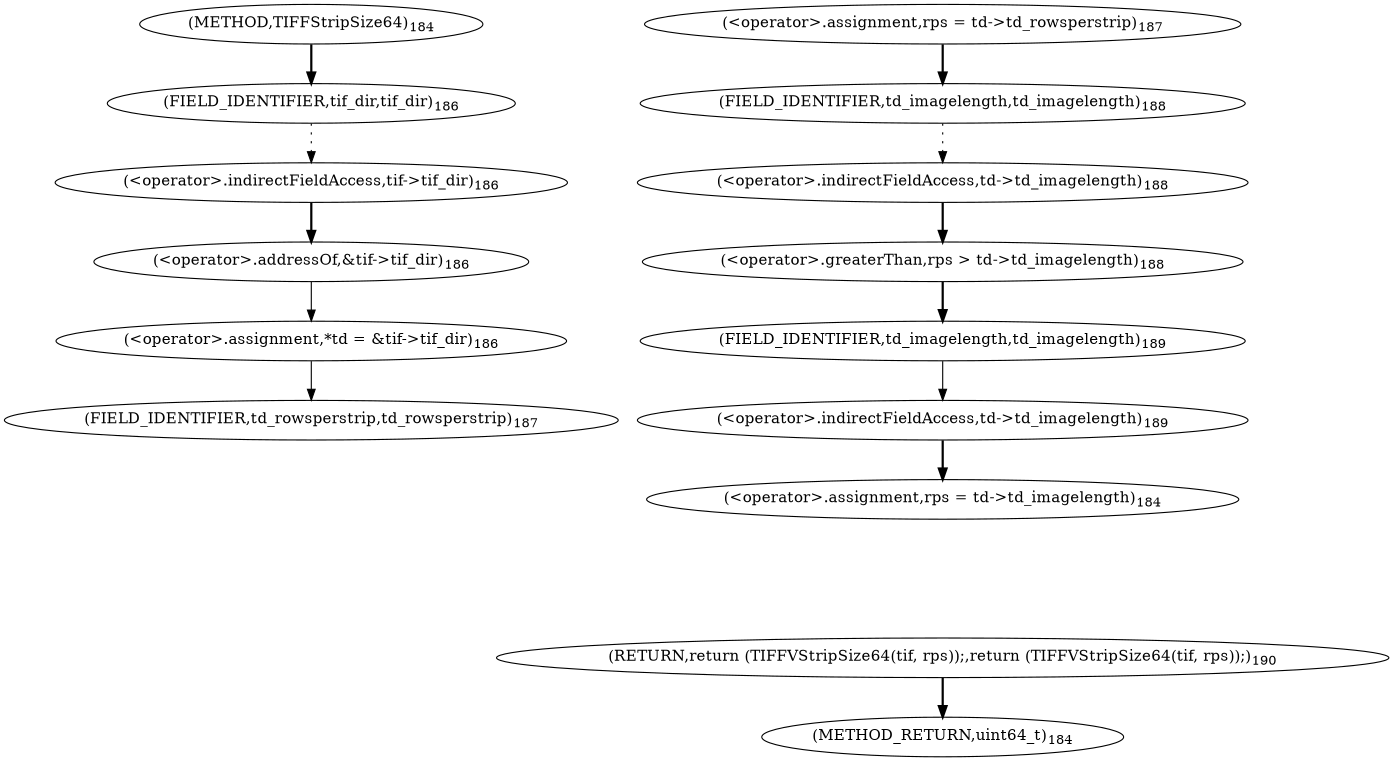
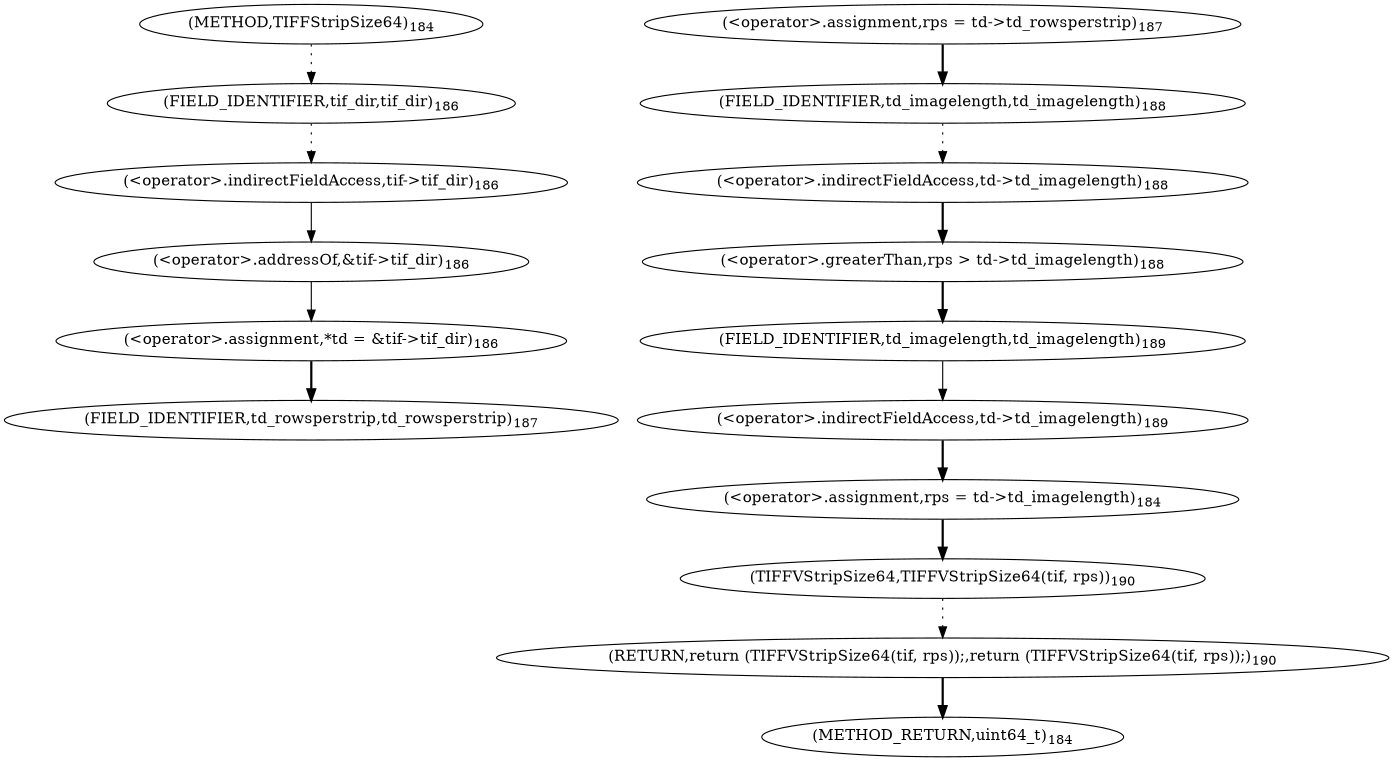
  digraph {
    edge [style=bold]
    n1 [label=<(&lt;operator&gt;.assignment,*td = &amp;tif-&gt;tif_dir)<SUB>186</SUB>>]
    n2 [label=<(FIELD_IDENTIFIER,td_rowsperstrip,td_rowsperstrip)<SUB>187</SUB>>]
    n3 [label=<(&lt;operator&gt;.assignment,rps = td-&gt;td_rowsperstrip)<SUB>187</SUB>>]
    n4 [label=<(FIELD_IDENTIFIER,td_imagelength,td_imagelength)<SUB>188</SUB>>]
    n5 [label=<(&lt;operator&gt;.indirectFieldAccess,td-&gt;td_imagelength)<SUB>188</SUB>>]
    n6 [label=<(RETURN,return (TIFFVStripSize64(tif, rps));,return (TIFFVStripSize64(tif, rps));)<SUB>190</SUB>>]
    n7 [label=<(METHOD_RETURN,uint64_t)<SUB>184</SUB>>]
    n8 [label=<(&lt;operator&gt;.addressOf,&amp;tif-&gt;tif_dir)<SUB>186</SUB>>]
    n9 [label=<(&lt;operator&gt;.greaterThan,rps &gt; td-&gt;td_imagelength)<SUB>188</SUB>>]
    n10 [label=<(FIELD_IDENTIFIER,td_imagelength,td_imagelength)<SUB>189</SUB>>]
+   n11 [label=<(TIFFVStripSize64,TIFFVStripSize64(tif, rps))<SUB>190</SUB>>]
    n12 [label=<(&lt;operator&gt;.indirectFieldAccess,td-&gt;td_imagelength)<SUB>189</SUB>>]
    n13 [label=<(&lt;operator&gt;.indirectFieldAccess,tif-&gt;tif_dir)<SUB>186</SUB>>]
    n14 [label=<(&lt;operator&gt;.assignment,rps = td-&gt;td_imagelength)<SUB>184</SUB>>]
    n15 [label=<(FIELD_IDENTIFIER,tif_dir,tif_dir)<SUB>186</SUB>>]
    n16 [label=<(METHOD,TIFFStripSize64)<SUB>184</SUB>>]
-   n1 -> n2 [style=solid]
+   n1 -> n2
    n3 -> n4
    n4 -> n5 [style=dotted]
    n5 -> n9
    n6 -> n7
    n8 -> n1 [style=solid]
    n9 -> n10
    n10 -> n12 [style=solid]
+   n11 -> n6 [style=dotted]
    n12 -> n14
-   n13 -> n8
+   n13 -> n8 [style=solid]
+   n14 -> n11
    n15 -> n13 [style=dotted]
-   n16 -> n15
+   n16 -> n15 [style=dotted]
  }
